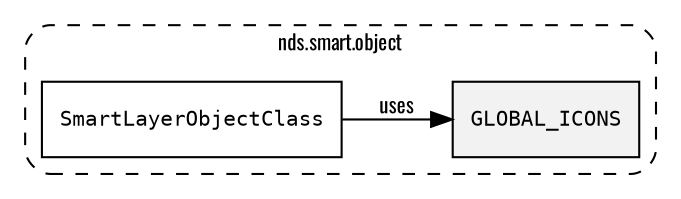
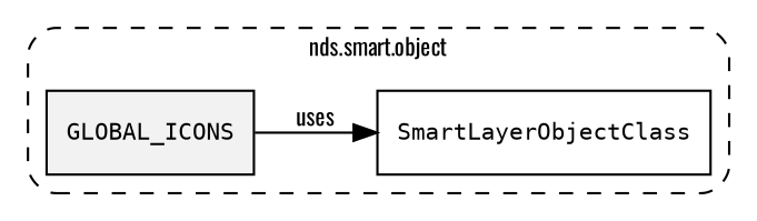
  digraph {
    fontsize=10
    rankdir=LR
    fontname=Oswald
    node [fontsize=10 shape=box fontname=Oswald]
    n1 [fillcolor="#0000000D" label=<<font face="monospace"><table align="center" border="0" cellspacing="0" cellpadding="0"><tr><td href="../../../content/packages/nds.smart.object.html#Constant-GLOBAL_ICONS" title="Constant defined in nds.smart.object">GLOBAL_ICONS</td></tr></table></font>> style=filled]
    n2 [label=<<font face="monospace"><table align="center" border="0" cellspacing="0" cellpadding="0"><tr><td href="../../../content/packages/nds.smart.object.html#Subtype-SmartLayerObjectClass" title="Subtype defined in nds.smart.object">SmartLayerObjectClass</td></tr></table></font>>]
    subgraph cluster_1 {
      label="nds.smart.object"
      style="dashed, rounded"
      n1
      n2
    }
-   n2 -> n1 [fontsize=10 label=uses fontname=Oswald]
+   n1 -> n2 [fontsize=10 label=uses fontname=Oswald]
  }
